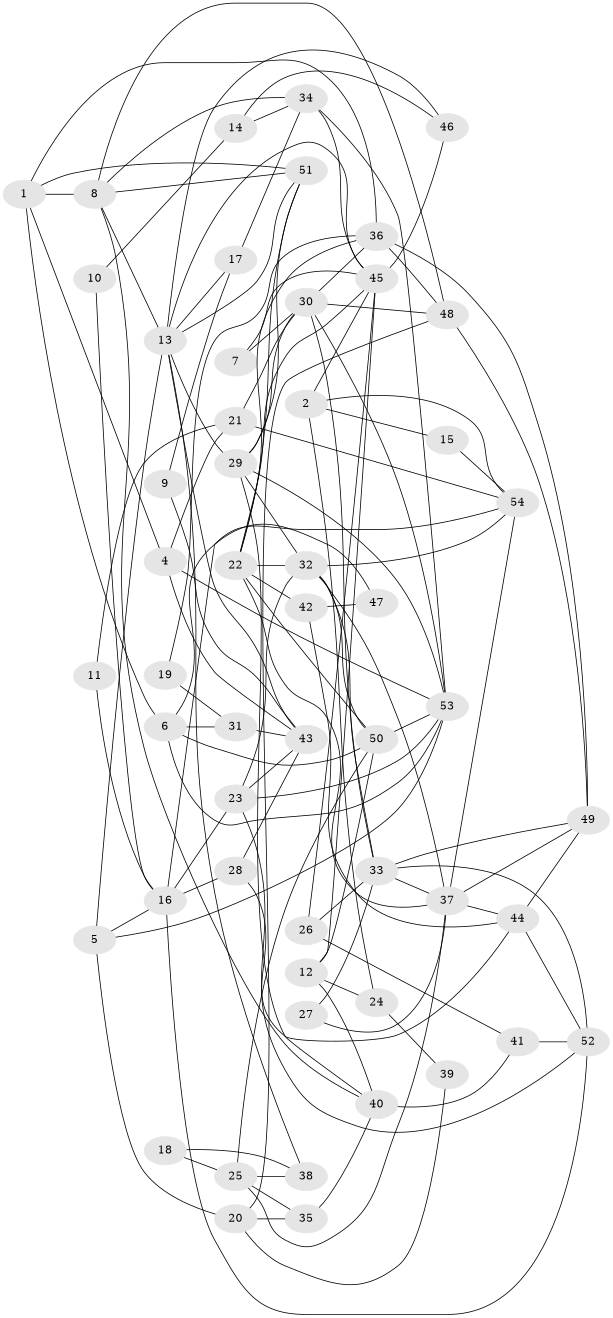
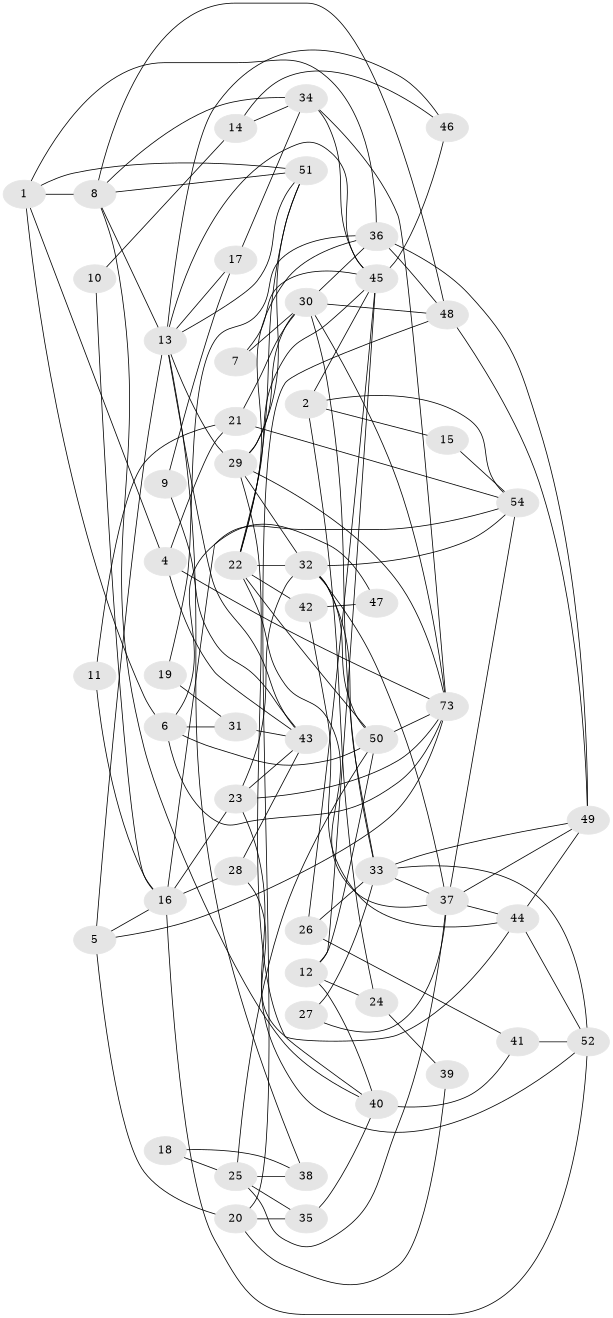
  graph {
    rankdir=LR
    node [color=gray90 style=filled]
    edge [weight=1.0]
    1
    4
    6
    8
    36
    51
-   53
+   53 [label=73]
    21
    43
    31
    47
    50
    13
    34
    40
    48
    49
    2
    15
    24
    45
    54
    7
    30
    39
    46
    41
    52
    5
    16
    20
    17
    29
    38
    23
    28
    35
    33
    9
    10
    14
    11
    12
    32
    44
    18
    25
    37
    19
    22
    42
    26
    27
    1 -- 4
    1 -- 6
    1 -- 8
    1 -- 36
    1 -- 51
    4 -- 53
    4 -- 21
    4 -- 43
    6 -- 53
    6 -- 31
    6 -- 47
    6 -- 50
    8 -- 51 [weight=2.0]
    8 -- 13
    8 -- 34
    8 -- 40
    8 -- 48
    36 -- 48
    36 -- 49
    21 -- 54
    21 -- 30
    31 -- 43
    50 -- 53
    13 -- 51
    13 -- 43
    13 -- 45
    13 -- 46
    13 -- 17
    13 -- 29
    13 -- 38 [weight=2.0]
    34 -- 53
    34 -- 45
    40 -- 41
    48 -- 49
    2 -- 15
    2 -- 24
    2 -- 45
    2 -- 54
    15 -- 54
    24 -- 39
    45 -- 46 [weight=2.0]
    7 -- 45
    7 -- 30
    30 -- 36 [weight=2.0]
    30 -- 53
    30 -- 48
    30 -- 33
    41 -- 52 [weight=2.0]
    5 -- 53
    5 -- 13
    5 -- 16
    5 -- 20
    16 -- 54
    16 -- 52
    16 -- 23
    16 -- 28
    20 -- 48
    20 -- 39
    20 -- 35
    17 -- 34
    29 -- 51
    29 -- 53
    29 -- 40
    29 -- 30
    29 -- 32
    23 -- 53
    23 -- 43
    23 -- 52
    23 -- 32
    28 -- 43
    28 -- 44
    35 -- 40
    33 -- 49
    33 -- 52
    33 -- 37
    9 -- 43
    9 -- 17
    10 -- 16
    10 -- 14
    14 -- 34
    14 -- 46
    11 -- 21
    11 -- 16
    12 -- 50
    12 -- 40
    12 -- 24
    12 -- 45
    32 -- 50
    32 -- 54
    32 -- 33
    32 -- 37
    44 -- 49 [weight=2.0]
    44 -- 52
    18 -- 38
    18 -- 25
    25 -- 50
    25 -- 38
    25 -- 35
    25 -- 37
    37 -- 49
    37 -- 54
    37 -- 44
    19 -- 36
    19 -- 31
    22 -- 36
    22 -- 51 [weight=2.0]
    22 -- 50
    22 -- 45 [weight=2.0]
    22 -- 32
    22 -- 37
    22 -- 42
    42 -- 47
    42 -- 44
    26 -- 45
    26 -- 41
    26 -- 33
    27 -- 33
    27 -- 37
  }
